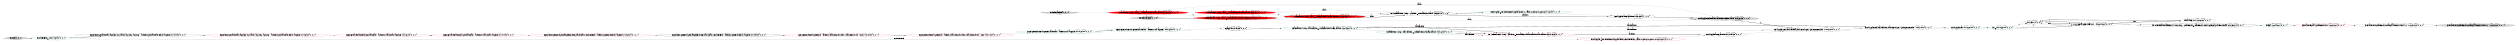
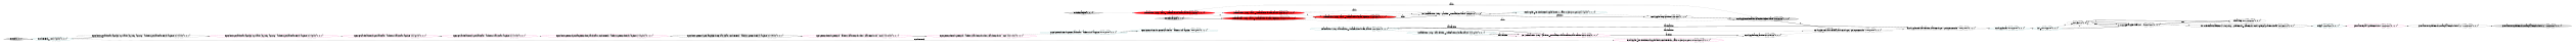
  digraph {
    rankdir=LR
    node [color=deeppink fillcolor=white shape=ellipse style=filled]
    edge [style=bold]
    n1 [color=gray40 label="expect(kinesis.getShardIterator(anyObject(),eq(shardId0),anyString(),anyString())).andReturn(getShardIteratorResult0).anyTimes()@@@4@@@['0', '0', '1']"]
    n2 [label="expect(kinesis.getShardIterator(anyObject(),eq(shardId1),anyString(),anyString())).andReturn(getShardIteratorResult1).anyTimes()@@@5@@@['0', '0', '1']"]
    n3 [label="expect(getShardIteratorResult0.getShardIterator()).andReturn(shard0Iterator).anyTimes()@@@6@@@['0', '0', '1']"]
    n4 [color=black fillcolor=lightgray label="testSeek['0', '0', '1']" shape=diamond]
    n5 [color=teal label="recordsPerFetch = 100@@@3@@@['0', '0', '1']"]
    n6 [label="recordSupplier = new KinesisRecordSupplier(kinesis,recordsPerFetch,0,2,false,100,5000,5000,60000,100)@@@18@@@['0', '0', '1']"]
    n7 [color=black label="expect(kinesis.getRecords(generateGetRecordsReq(shard1Iterator,recordsPerFetch))).andReturn(getRecordsResult1).anyTimes()@@@9@@@['0', '0', '1']"]
    n8 [label="expect(getRecordsResult0.getRecords()).andReturn(shard0Records.subList(1,shard0Records.size())).once()@@@10@@@['0', '0', '1']"]
    n9 [label="expect(getRecordsResult1.getRecords()).andReturn(shard1Records.subList(2,shard1Records.size())).once()@@@11@@@['0', '0', '1']"]
    n10 [color=black fillcolor=lightgray label="testSeekUnassigned['0', '1', '0']" shape=diamond]
    n11 [color=teal fillcolor=red label="StreamPartition<String> shard0 = StreamPartition.of(stream,SHARD_ID0)@@@3@@@['0', '1', '0']"]
    n12 [color=black fillcolor=lightgray label="recordSupplier.seekToEarliest(Collections.singleton(shard0))@@@8@@@['1', '1', '0']"]
    n13 [color=black fillcolor=red label="StreamPartition<String> shard1 = StreamPartition.of(stream,SHARD_ID1)@@@4@@@['0', '1', '0']"]
    n14 [color=teal label="expect(getRecordsResult1.getNextShardIterator()).andReturn(null).anyTimes()@@@13@@@['0', '0', '1']"]
-   n15 [color=black label="replayAll()@@@14@@@['0', '0', '1']"]
    n16 [color=teal label="StreamPartition<String> shard0Partition = StreamPartition.of(stream,shardId0)@@@15@@@['0', '0', '1']"]
    n17 [color=teal label="StreamPartition<String> shard1Partition = StreamPartition.of(stream,shardId1)@@@16@@@['0', '0', '1']"]
    n18 [color=gray40 label="recordSupplier.seek(shard1Partition,shard1Records.get(2).getSequenceNumber())@@@20@@@['0', '0', '1']"]
    n19 [label="Set<StreamPartition<String>> partitions = ImmutableSet.of(shard0Partition,shard1Partition)@@@17@@@['0', '0', '1']"]
    n20 [color=gray40 label="recordSupplier.seek(shard0Partition,shard0Records.get(1).getSequenceNumber())@@@21@@@['0', '0', '1']"]
    n21 [color=gray40 label="recordSupplier.assign(partitions)@@@19@@@['0', '0', '1']"]
    n22 [color=teal label="verifyAll()@@@29@@@['0', '0', '1']"]
    n23 [label="Assert.assertEquals(9,polledRecords.size())@@@30@@@['0', '0', '1']"]
    n24 [color=gray40 label="Assert.assertTrue(polledRecords.containsAll(allRecords.subList(4,12)))@@@31@@@['0', '0', '1']"]
    n25 [color=gray40 label="i++@@@25@@@['0', '0', '1']"]
    n26 [color=gray40 label="i < 10 && recordSupplier.bufferSize() < 9@@@24@@@['0', '0', '1']" shape=diamond]
    n27 [color=black label="List<OrderedPartitionableRecord<String,String>> polledRecords = cleanRecords(recordSupplier.poll(poll_timeout_millis))@@@28@@@['0', '0', '1']"]
    n28 [color=gray40 label="Thread.sleep(100)@@@26@@@['0', '0', '1']"]
    n29 [label="expect(getShardIteratorResult1.getShardIterator()).andReturn(shard1Iterator).anyTimes()@@@7@@@['0', '0', '1']"]
    n30 [label="expect(kinesis.getRecords(generateGetRecordsReq(shard0Iterator,recordsPerFetch))).andReturn(getRecordsResult0).anyTimes()@@@8@@@['0', '0', '1']"]
    n31 [color=black label="Set<StreamPartition<String>> partitions = ImmutableSet.of(shard1)@@@5@@@['1', '1', '0']"]
    n32 [color=black label="recordSupplier.assign(partitions)@@@7@@@['1', '1', '0']"]
    n33 [color=teal label="recordSupplier = new KinesisRecordSupplier(kinesis,1,0,2,false,100,5000,5000,60000,5)@@@6@@@['1', '1', '0']"]
    n34 [color=teal label="expect(getRecordsResult0.getNextShardIterator()).andReturn(null).anyTimes()@@@12@@@['0', '0', '1']"]
    n35 [color=teal label="recordSupplier.start()@@@22@@@['0', '0', '1']"]
    n36 [color=teal label="int i = 0@@@23@@@['0', '0', '1']"]
    n37 [color=gray40 fillcolor=lightgray label="Assert.assertTrue(polledRecords.containsAll(allRecords.subList(1,2)))@@@32@@@['0', '0', '1']"]
    n38 [fillcolor=red label="StreamPartition<String> shard1 = StreamPartition.of(stream,shardId1)@@@4@@@['1', '0', '0']"]
    n39 [color=black fillcolor=lightgray label="testSeekUnassigned['1', '0', '0']" shape=diamond]
    n40 [fillcolor=red label="StreamPartition<String> shard0 = StreamPartition.of(stream,shardId0)@@@3@@@['1', '0', '0']"]
    n1 -> n2
    n2 -> n3 [style=dashed]
    n3 -> n29
    n4 -> n5
    n5 -> n1
    n5 -> n6 [label=recordsPerFetch style=dashed]
    n6 -> n21 [style=dashed]
    n7 -> n8
    n8 -> n9
    n9 -> n34 [style=dashed]
    n10 -> n11
    n11 -> n12 [label=shard0 style=dashed]
    n11 -> n13 [style=dashed]
    n12 -> n18 [label=0]
    n13 -> n31 [label=shard1]
    n13 -> n31 [style=dashed]
-   n14 -> n15 [style=dashed]
-   n15 -> n16
    n16 -> n17 [style=dashed]
    n16 -> n19 [label=shard0Partition]
    n16 -> n20 [label=shard0Partition]
    n17 -> n18 [label=shard1Partition style=dashed]
    n17 -> n19
    n17 -> n19 [label=shard1Partition style=dashed]
    n18 -> n20 [style=dashed]
    n19 -> n6 [style=dashed]
    n19 -> n21 [label=partitions]
    n20 -> n35
    n21 -> n18 [style=dashed]
    n22 -> n23
    n23 -> n24
    n24 -> n37
    n25 -> n26 [label=i]
    n25 -> n26
    n26 -> n25 [label=true style=dashed]
    n26 -> n27 [style=dashed]
    n26 -> n28 [style=dashed]
    n26 -> n28 [label=true]
    n27 -> n22
    n28 -> n25
    n29 -> n30 [style=dashed]
    n30 -> n7 [style=dashed]
    n31 -> n32 [label=partitions]
    n31 -> n33
    n32 -> n12
    n33 -> n32 [style=dashed]
    n34 -> n14
    n35 -> n36
    n36 -> n25 [label=0 style=dashed]
    n36 -> n26 [label=i style=dashed]
    n36 -> n26
    n38 -> n13 [label=0 style=dashed]
    n38 -> n31 [label=shard1 style=dashed]
    n38 -> n31 [style=dashed]
    n39 -> n40 [style=dashed]
    n40 -> n11 [label=0 style=dashed]
    n40 -> n12 [label=shard0 style=dashed]
    n40 -> n38 [style=dashed]
  }
